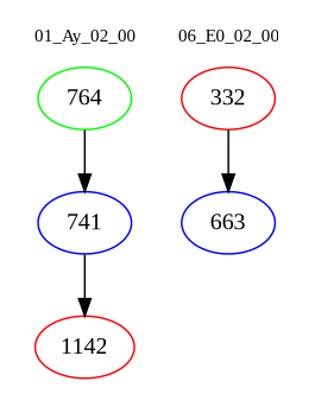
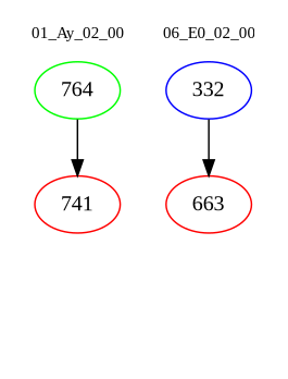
  digraph {
    fontname="Liberation Serif"
    node [color=blue fontname="Liberation Serif"]
    edge [color=black fontname="Liberation Serif"]
-   n1 [label=741]
+   n1 [color=red label=741]
    n2 [color=green label=764]
-   n3 [color=red label=1142]
-   n4 [color=red label=332]
-   n5 [label=663]
+   n4 [label=332]
+   n5 [color=red label=663]
    subgraph cluster_1 {
      color=white
      fontsize=10
      label="01_Ay_02_00"
      n1
      n2
-     n3
    }
    subgraph cluster_2 {
      color=white
      fontsize=10
      label="06_E0_02_00"
      n4
      n5
    }
-   n1 -> n3
    n2 -> n1
    n4 -> n5
  }
